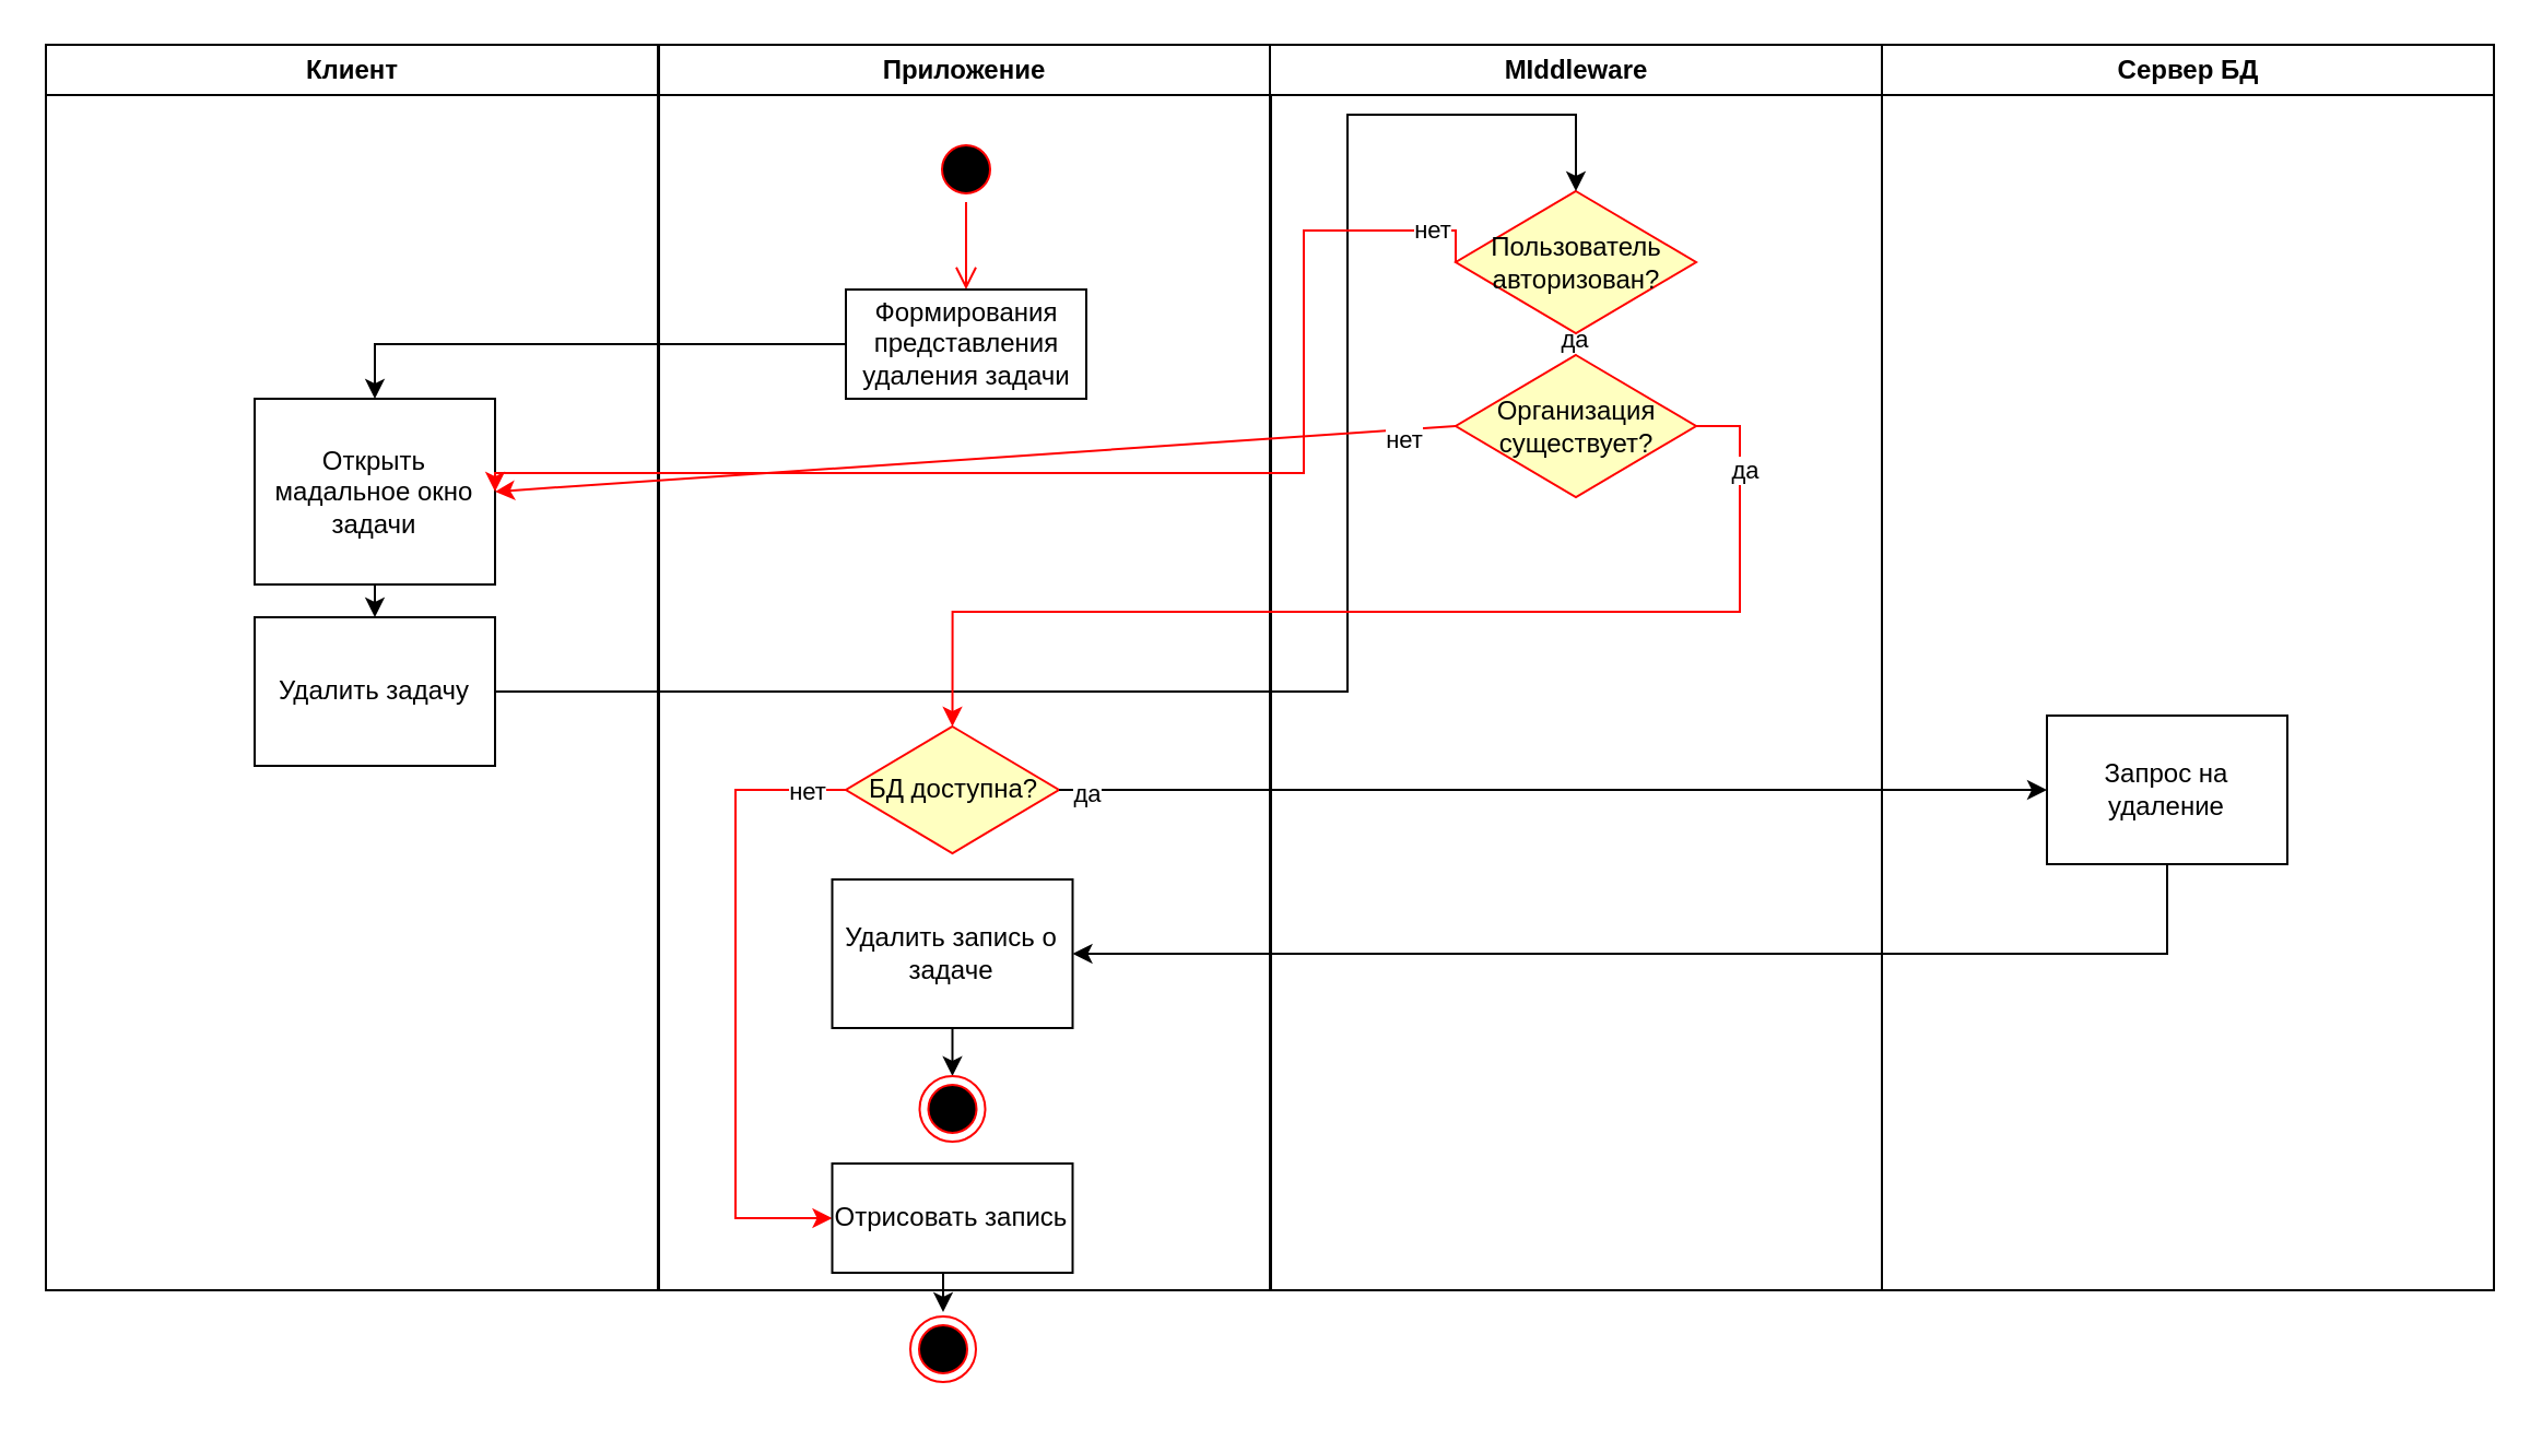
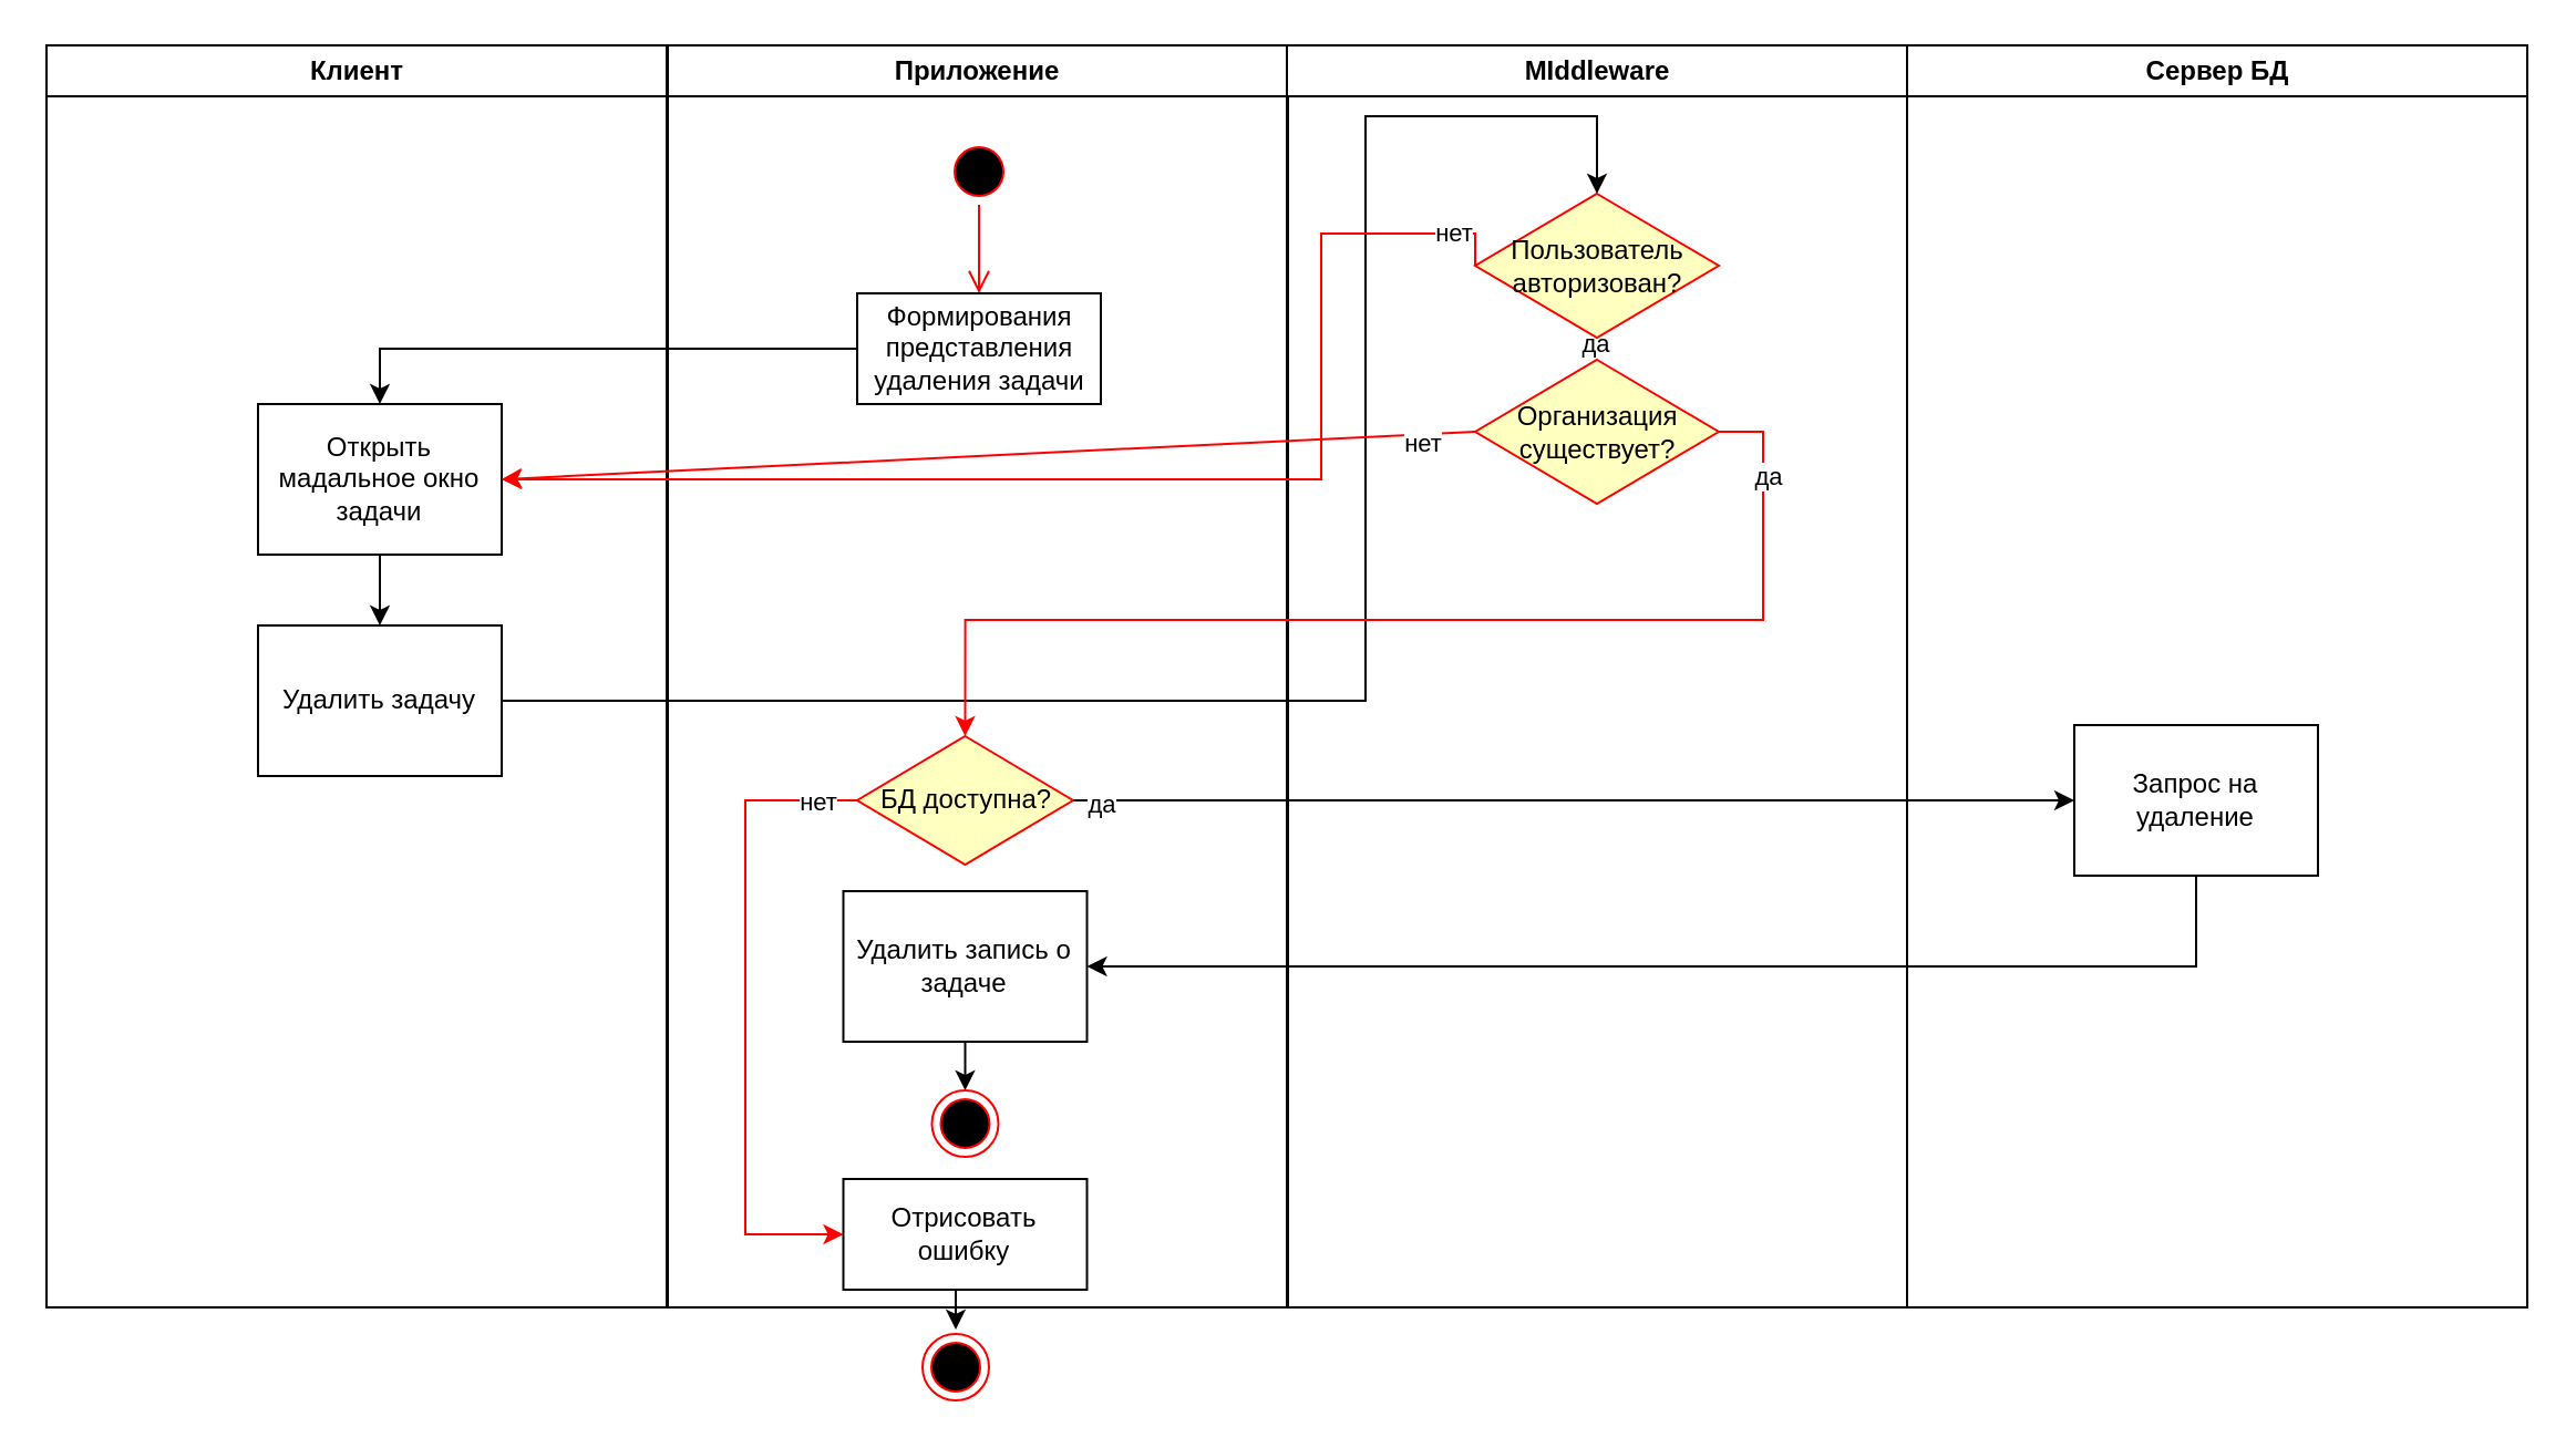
  <mxCell id="0" />
  <mxCell id="1" parent="0" />
  <mxCell id="2" value="Клиент" style="swimlane;whiteSpace=wrap" parent="1" vertex="1"><mxGeometry x="20.5" y="20" width="280" height="570" as="geometry" /></mxCell>
  <mxCell id="3" style="edgeStyle=orthogonalEdgeStyle;rounded=0;orthogonalLoop=1;jettySize=auto;html=1;exitX=0.5;exitY=1;exitDx=0;exitDy=0;entryX=0.5;entryY=0;entryDx=0;entryDy=0;" parent="2" source="4" target="5" edge="1"><mxGeometry relative="1" as="geometry" /></mxCell>
- <mxCell id="4" value="Открыть мадальное окно задачи" style="html=1;whiteSpace=wrap;" parent="2" vertex="1"><mxGeometry x="95.5" y="162" width="110" height="85" as="geometry" /></mxCell>
+ <mxCell id="4" value="Открыть мадальное окно задачи" style="html=1;whiteSpace=wrap;" parent="2" vertex="1"><mxGeometry x="95.5" y="162" width="110" height="68" as="geometry" /></mxCell>
  <mxCell id="5" value="Удалить задачу" style="html=1;whiteSpace=wrap;" parent="2" vertex="1"><mxGeometry x="95.5" y="262" width="110" height="68" as="geometry" /></mxCell>
  <mxCell id="6" value="Приложение" style="swimlane;whiteSpace=wrap" parent="1" vertex="1"><mxGeometry x="301" y="20" width="280" height="570" as="geometry" /></mxCell>
  <mxCell id="7" value="" style="ellipse;html=1;shape=startState;fillColor=#000000;strokeColor=#ff0000;" parent="6" vertex="1"><mxGeometry x="125.5" y="42" width="30" height="30" as="geometry" /></mxCell>
  <mxCell id="8" value="" style="edgeStyle=orthogonalEdgeStyle;html=1;verticalAlign=bottom;endArrow=open;endSize=8;strokeColor=#ff0000;rounded=0;entryX=0.5;entryY=0;entryDx=0;entryDy=0;" parent="6" source="7" target="9" edge="1"><mxGeometry relative="1" as="geometry"><mxPoint x="140.5" y="112" as="targetPoint" /></mxGeometry></mxCell>
  <mxCell id="9" value="Формирования представления удаления задачи" style="html=1;whiteSpace=wrap;" parent="6" vertex="1"><mxGeometry x="85.5" y="112" width="110" height="50" as="geometry" /></mxCell>
  <mxCell id="10" style="edgeStyle=orthogonalEdgeStyle;rounded=0;orthogonalLoop=1;jettySize=auto;html=1;exitX=0;exitY=0.5;exitDx=0;exitDy=0;entryX=0;entryY=0.5;entryDx=0;entryDy=0;strokeColor=#FF0000;" parent="6" source="12" target="16" edge="1"><mxGeometry relative="1" as="geometry"><Array as="points"><mxPoint x="35" y="341" /><mxPoint x="35" y="537" /></Array></mxGeometry></mxCell>
  <mxCell id="11" value="нет" style="edgeLabel;html=1;align=center;verticalAlign=middle;resizable=0;points=[];" parent="10" vertex="1" connectable="0"><mxGeometry x="-0.875" relative="1" as="geometry"><mxPoint as="offset" /></mxGeometry></mxCell>
  <mxCell id="12" value="БД доступна?" style="rhombus;whiteSpace=wrap;html=1;fontColor=#000000;fillColor=#ffffc0;strokeColor=#ff0000;" parent="6" vertex="1"><mxGeometry x="85.5" y="312" width="97.5" height="58" as="geometry" /></mxCell>
  <mxCell id="13" style="edgeStyle=orthogonalEdgeStyle;rounded=0;orthogonalLoop=1;jettySize=auto;html=1;exitX=0.5;exitY=1;exitDx=0;exitDy=0;entryX=0.5;entryY=0;entryDx=0;entryDy=0;" parent="6" source="14" target="15" edge="1"><mxGeometry relative="1" as="geometry" /></mxCell>
  <mxCell id="14" value="Удалить запись о задаче" style="html=1;whiteSpace=wrap;" parent="6" vertex="1"><mxGeometry x="79.25" y="382" width="110" height="68" as="geometry" /></mxCell>
  <mxCell id="15" value="" style="ellipse;html=1;shape=endState;fillColor=#000000;strokeColor=#ff0000;" parent="6" vertex="1"><mxGeometry x="119.25" y="472" width="30" height="30" as="geometry" /></mxCell>
- <mxCell id="16" value="Отрисовать запись" style="html=1;whiteSpace=wrap;" parent="6" vertex="1"><mxGeometry x="79.25" y="512" width="110" height="50" as="geometry" /></mxCell>
+ <mxCell id="16" value="Отрисовать ошибку" style="html=1;whiteSpace=wrap;" parent="6" vertex="1"><mxGeometry x="79.25" y="512" width="110" height="50" as="geometry" /></mxCell>
  <mxCell id="17" value="Сервер БД" style="swimlane;whiteSpace=wrap" parent="1" vertex="1"><mxGeometry x="860.5" y="20" width="280" height="570" as="geometry" /></mxCell>
  <mxCell id="18" value="Запрос на удаление" style="html=1;whiteSpace=wrap;" parent="17" vertex="1"><mxGeometry x="75.5" y="307" width="110" height="68" as="geometry" /></mxCell>
  <mxCell id="19" style="edgeStyle=orthogonalEdgeStyle;rounded=0;orthogonalLoop=1;jettySize=auto;html=1;exitX=0;exitY=0.5;exitDx=0;exitDy=0;entryX=0.5;entryY=0;entryDx=0;entryDy=0;" parent="1" source="9" target="4" edge="1"><mxGeometry relative="1" as="geometry"><Array as="points"><mxPoint x="171" y="157" /></Array></mxGeometry></mxCell>
  <mxCell id="20" value="MIddleware" style="swimlane;whiteSpace=wrap" parent="1" vertex="1"><mxGeometry x="580.5" y="20" width="280" height="570" as="geometry" /></mxCell>
  <mxCell id="21" style="rounded=0;orthogonalLoop=1;jettySize=auto;html=1;exitX=0.5;exitY=1;exitDx=0;exitDy=0;entryX=0.5;entryY=0;entryDx=0;entryDy=0;fillColor=#f8cecc;strokeColor=#FF0000;" parent="20" source="23" target="24" edge="1"><mxGeometry relative="1" as="geometry" /></mxCell>
  <mxCell id="22" value="да" style="edgeLabel;html=1;align=center;verticalAlign=middle;resizable=0;points=[];" parent="21" vertex="1" connectable="0"><mxGeometry x="-0.663" y="-1" relative="1" as="geometry"><mxPoint as="offset" /></mxGeometry></mxCell>
  <mxCell id="23" value="Пользователь авторизован?" style="rhombus;whiteSpace=wrap;html=1;fontColor=#000000;fillColor=#ffffc0;strokeColor=#ff0000;" parent="20" vertex="1"><mxGeometry x="85" y="67" width="110" height="65" as="geometry" /></mxCell>
  <mxCell id="24" value="Организация существует?" style="rhombus;whiteSpace=wrap;html=1;fontColor=#000000;fillColor=#ffffc0;strokeColor=#ff0000;" parent="20" vertex="1"><mxGeometry x="85" y="142" width="110" height="65" as="geometry" /></mxCell>
  <mxCell id="25" style="edgeStyle=orthogonalEdgeStyle;rounded=0;orthogonalLoop=1;jettySize=auto;html=1;exitX=1;exitY=0.5;exitDx=0;exitDy=0;entryX=0.5;entryY=0;entryDx=0;entryDy=0;" parent="1" source="5" target="23" edge="1"><mxGeometry relative="1" as="geometry"><Array as="points"><mxPoint x="616" y="316" /><mxPoint x="616" y="52" /><mxPoint x="721" y="52" /></Array></mxGeometry></mxCell>
  <mxCell id="26" style="edgeStyle=orthogonalEdgeStyle;rounded=0;orthogonalLoop=1;jettySize=auto;html=1;exitX=0;exitY=0.5;exitDx=0;exitDy=0;entryX=1;entryY=0.5;entryDx=0;entryDy=0;strokeColor=#FF0000;" parent="1" source="23" target="4" edge="1"><mxGeometry relative="1" as="geometry"><Array as="points"><mxPoint x="596" y="105" /><mxPoint x="596" y="216" /></Array></mxGeometry></mxCell>
  <mxCell id="27" value="нет" style="edgeLabel;html=1;align=center;verticalAlign=middle;resizable=0;points=[];" parent="26" vertex="1" connectable="0"><mxGeometry x="-0.907" y="-1" relative="1" as="geometry"><mxPoint x="1" as="offset" /></mxGeometry></mxCell>
  <mxCell id="28" style="rounded=0;orthogonalLoop=1;jettySize=auto;html=1;exitX=0;exitY=0.5;exitDx=0;exitDy=0;entryX=1;entryY=0.5;entryDx=0;entryDy=0;strokeColor=#FF0000;" parent="1" source="24" target="4" edge="1"><mxGeometry relative="1" as="geometry" /></mxCell>
  <mxCell id="29" value="нет" style="edgeLabel;html=1;align=center;verticalAlign=middle;resizable=0;points=[];" parent="28" vertex="1" connectable="0"><mxGeometry x="-0.887" y="3" relative="1" as="geometry"><mxPoint x="1" y="1" as="offset" /></mxGeometry></mxCell>
  <mxCell id="30" value="" style="ellipse;html=1;shape=endState;fillColor=#000000;strokeColor=#ff0000;" parent="1" vertex="1"><mxGeometry x="416" y="602" width="30" height="30" as="geometry" /></mxCell>
  <mxCell id="31" style="edgeStyle=orthogonalEdgeStyle;rounded=0;orthogonalLoop=1;jettySize=auto;html=1;exitX=0.5;exitY=1;exitDx=0;exitDy=0;entryX=0.5;entryY=-0.067;entryDx=0;entryDy=0;entryPerimeter=0;" parent="1" source="16" target="30" edge="1"><mxGeometry relative="1" as="geometry" /></mxCell>
  <mxCell id="32" style="edgeStyle=orthogonalEdgeStyle;rounded=0;orthogonalLoop=1;jettySize=auto;html=1;exitX=1;exitY=0.5;exitDx=0;exitDy=0;entryX=0.5;entryY=0;entryDx=0;entryDy=0;strokeColor=#FF0000;" parent="1" source="24" target="12" edge="1"><mxGeometry relative="1" as="geometry" /></mxCell>
  <mxCell id="33" value="&lt;div&gt;да&lt;/div&gt;" style="edgeLabel;html=1;align=center;verticalAlign=middle;resizable=0;points=[];" vertex="1" connectable="0" parent="32"><mxGeometry x="-0.851" y="2" relative="1" as="geometry"><mxPoint y="1" as="offset" /></mxGeometry></mxCell>
  <mxCell id="34" style="edgeStyle=orthogonalEdgeStyle;rounded=0;orthogonalLoop=1;jettySize=auto;html=1;exitX=1;exitY=0.5;exitDx=0;exitDy=0;entryX=0;entryY=0.5;entryDx=0;entryDy=0;" edge="1" parent="1" source="12" target="18"><mxGeometry relative="1" as="geometry" /></mxCell>
  <mxCell id="35" value="да" style="edgeLabel;html=1;align=center;verticalAlign=middle;resizable=0;points=[];" vertex="1" connectable="0" parent="34"><mxGeometry x="-0.947" y="-1" relative="1" as="geometry"><mxPoint as="offset" /></mxGeometry></mxCell>
  <mxCell id="36" style="edgeStyle=orthogonalEdgeStyle;rounded=0;orthogonalLoop=1;jettySize=auto;html=1;exitX=0.5;exitY=1;exitDx=0;exitDy=0;entryX=1;entryY=0.5;entryDx=0;entryDy=0;" edge="1" parent="1" source="18" target="14"><mxGeometry relative="1" as="geometry" /></mxCell>
